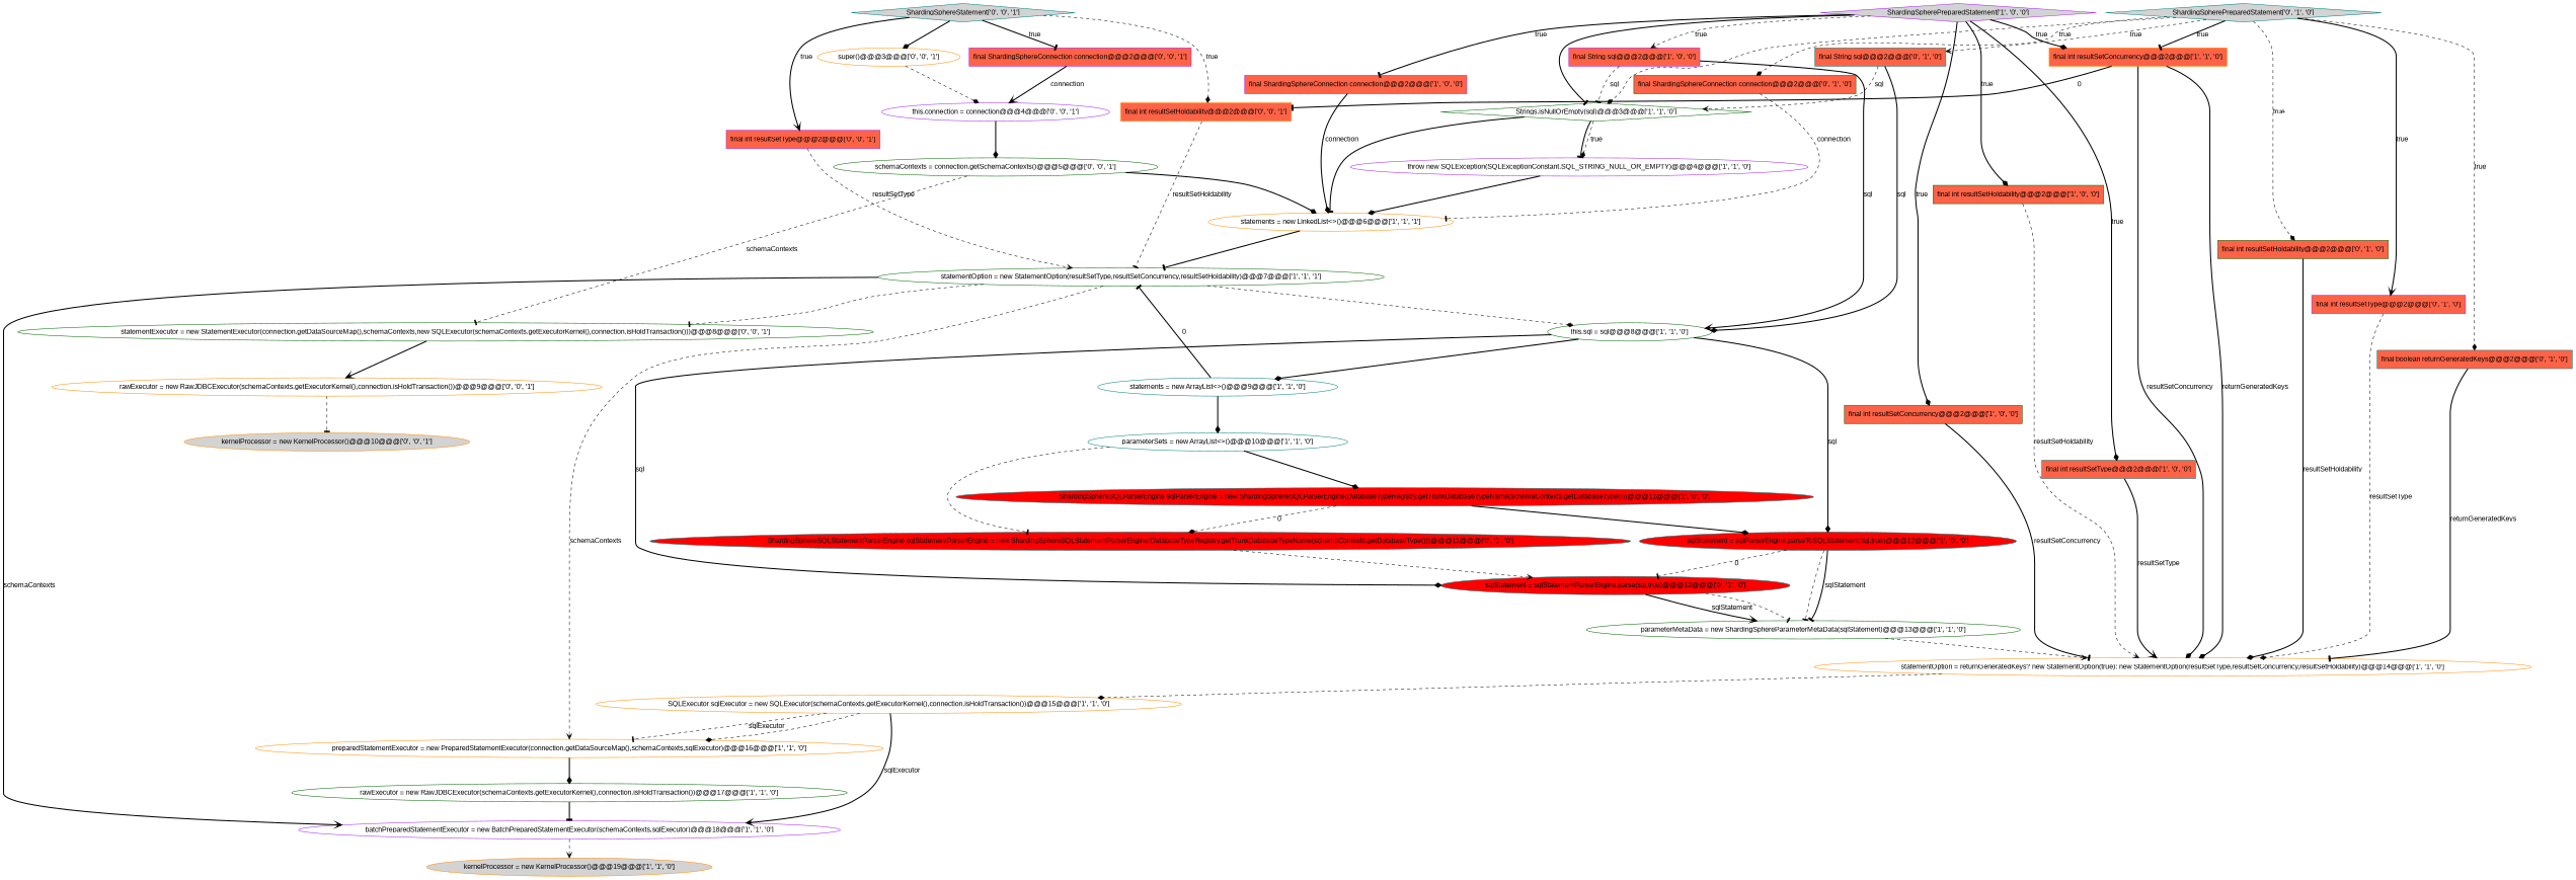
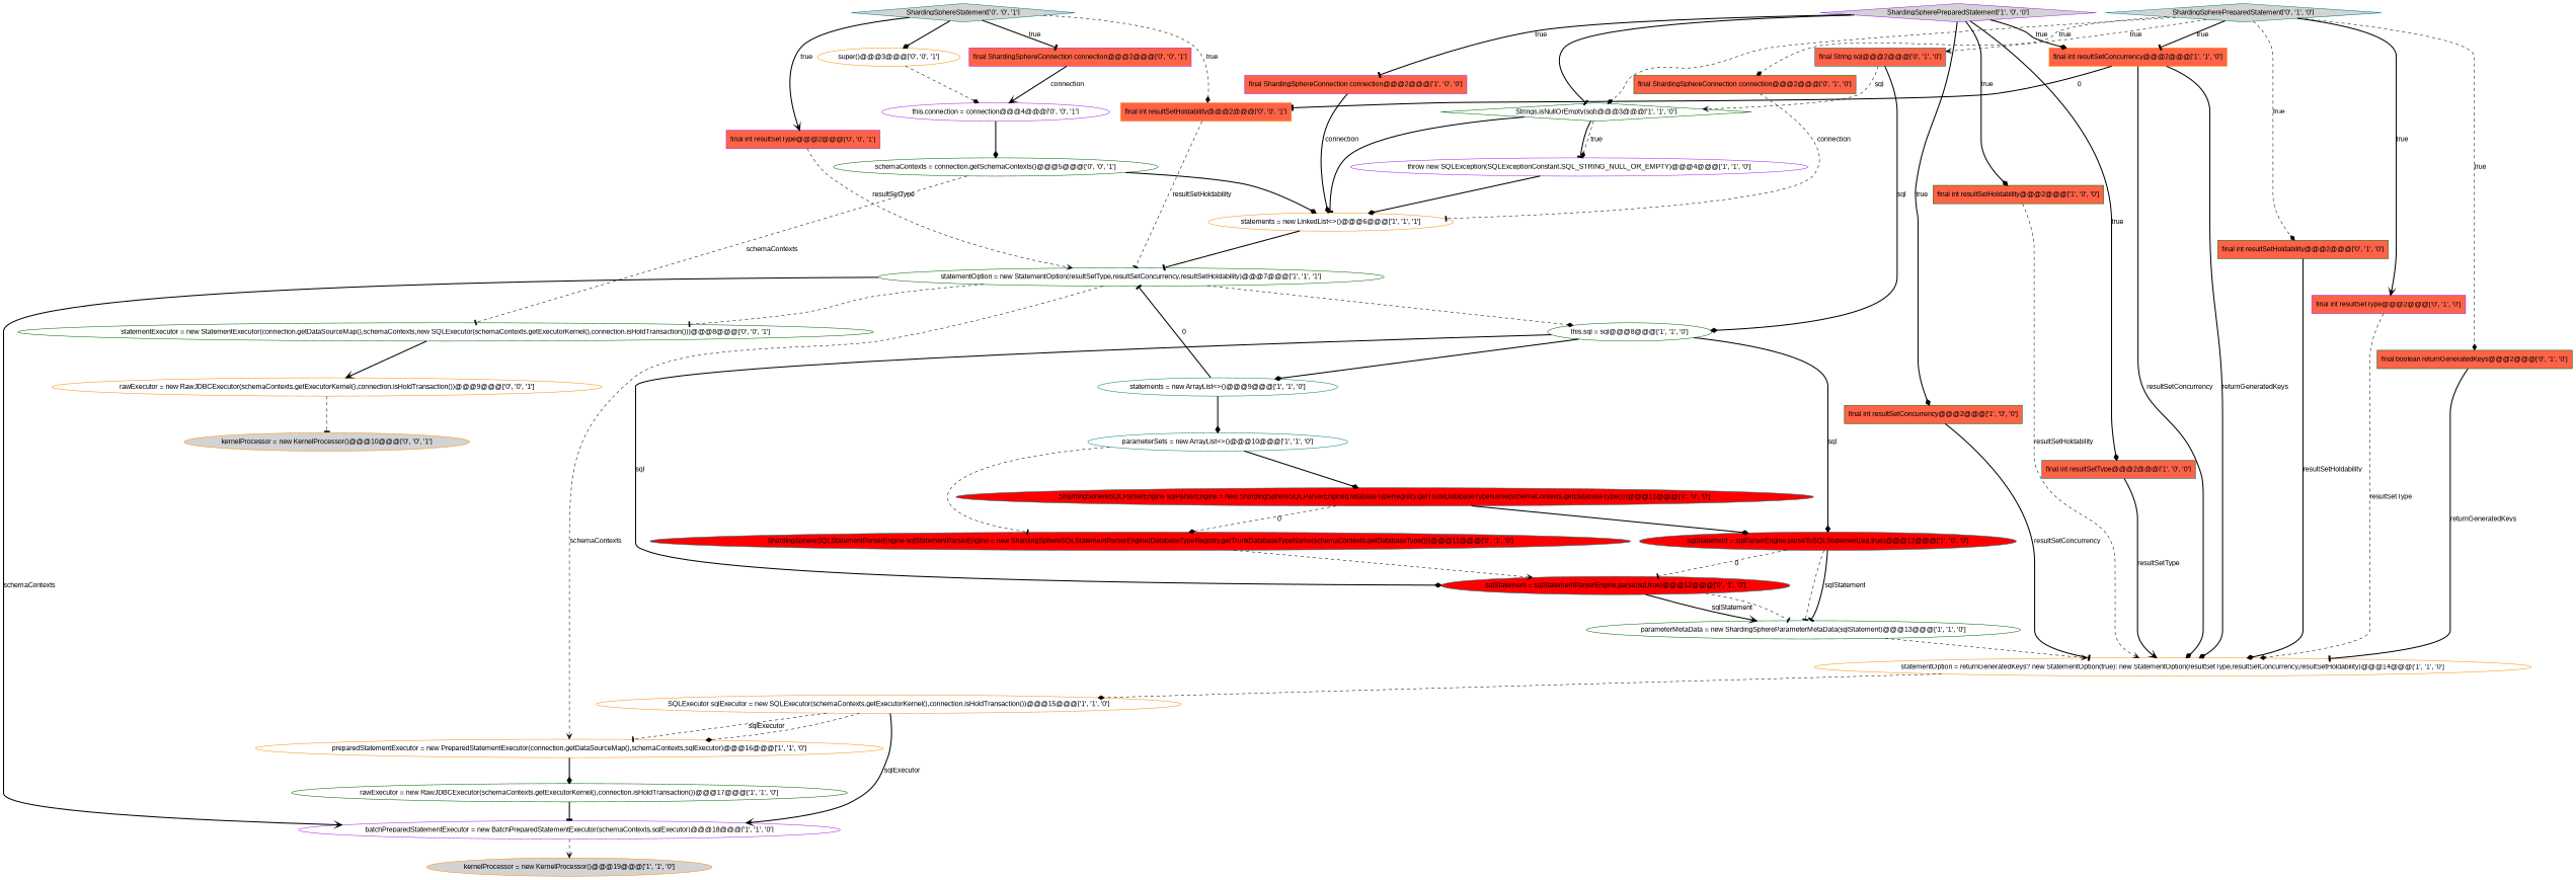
  digraph {
    fontname="Liberation Sans"
    node [color=darkgreen fillcolor=white fontname="Liberation Sans" shape=ellipse style=filled]
    edge [arrowhead=diamond fontname="Liberation Sans" style=bold]
    n1 [fillcolor=tomato label="final ShardingSphereConnection connection@@@2@@@['0', '1', '0']" shape=box]
    n2 [color=darkorange label="statements = new LinkedList<>()@@@6@@@['1', '1', '1']"]
    n3 [label="statementOption = new StatementOption(resultSetType,resultSetConcurrency,resultSetHoldability)@@@7@@@['1', '1', '1']"]
    n4 [color=darkorange fillcolor=tomato label="final int resultSetConcurrency@@@2@@@['1', '1', '0']" shape=box]
    n5 [color=darkorange label="statementOption = returnGeneratedKeys? new StatementOption(true): new StatementOption(resultSetType,resultSetConcurrency,resultSetHoldability)@@@14@@@['1', '1', '0']"]
    n6 [color=darkorange fillcolor=tomato label="final int resultSetHoldability@@@2@@@['0', '0', '1']" shape=box]
    n7 [color=darkorange label="SQLExecutor sqlExecutor = new SQLExecutor(schemaContexts.getExecutorKernel(),connection.isHoldTransaction())@@@15@@@['1', '1', '0']"]
    n8 [fillcolor=tomato label="final int resultSetHoldability@@@2@@@['1', '0', '0']" shape=box]
    n9 [color=purple label="batchPreparedStatementExecutor = new BatchPreparedStatementExecutor(schemaContexts,sqlExecutor)@@@18@@@['1', '1', '0']"]
    n10 [color=darkorange fillcolor=lightgray label="kernelProcessor = new KernelProcessor()@@@19@@@['1', '1', '0']"]
    n11 [color=purple fillcolor=tomato label="final ShardingSphereConnection connection@@@2@@@['0', '0', '1']" shape=box]
    n12 [color=purple label="this.connection = connection@@@4@@@['0', '0', '1']"]
    n13 [label="schemaContexts = connection.getSchemaContexts()@@@5@@@['0', '0', '1']"]
    n14 [label="statementExecutor = new StatementExecutor(connection.getDataSourceMap(),schemaContexts,new SQLExecutor(schemaContexts.getExecutorKernel(),connection.isHoldTransaction()))@@@8@@@['0', '0', '1']"]
    n15 [color=teal fillcolor=lightgray label="ShardingSphereStatement['0', '0', '1']" shape=diamond]
    n16 [color=darkorange label="super()@@@3@@@['0', '0', '1']"]
    n17 [color=purple fillcolor=tomato label="final int resultSetType@@@2@@@['0', '0', '1']" shape=box]
    n18 [color=darkorange label="preparedStatementExecutor = new PreparedStatementExecutor(connection.getDataSourceMap(),schemaContexts,sqlExecutor)@@@16@@@['1', '1', '0']"]
    n19 [color=darkorange fillcolor=lightgray label="kernelProcessor = new KernelProcessor()@@@10@@@['0', '0', '1']"]
    n20 [label="this.sql = sql@@@8@@@['1', '1', '0']"]
    n21 [color=purple fillcolor=lightgray label="ShardingSpherePreparedStatement['1', '0', '0']" shape=diamond]
-   n22 [color=purple fillcolor=tomato label="final String sql@@@2@@@['1', '0', '0']" shape=box]
    n23 [color=purple fillcolor=tomato label="final ShardingSphereConnection connection@@@2@@@['1', '0', '0']" shape=box]
    n24 [fillcolor=tomato label="final int resultSetConcurrency@@@2@@@['1', '0', '0']" shape=box]
    n25 [color=teal fillcolor=tomato label="final int resultSetType@@@2@@@['1', '0', '0']" shape=box]
    n26 [label="Strings.isNullOrEmpty(sql)@@@3@@@['1', '1', '0']" shape=diamond]
    n27 [color=purple label="throw new SQLException(SQLExceptionConstant.SQL_STRING_NULL_OR_EMPTY)@@@4@@@['1', '1', '0']"]
    n28 [color=teal fillcolor=red label="sqlStatement = sqlParserEngine.parseToSQLStatement(sql,true)@@@12@@@['1', '0', '0']"]
    n29 [color=teal label="statements = new ArrayList<>()@@@9@@@['1', '1', '0']"]
    n30 [color=teal fillcolor=red label="sqlStatement = sqlStatementParserEngine.parse(sql,true)@@@12@@@['0', '1', '0']"]
    n31 [label="parameterMetaData = new ShardingSphereParameterMetaData(sqlStatement)@@@13@@@['1', '1', '0']"]
    n32 [color=teal label="parameterSets = new ArrayList<>()@@@10@@@['1', '1', '0']"]
    n33 [fillcolor=tomato label="final int resultSetHoldability@@@2@@@['0', '1', '0']" shape=box]
    n34 [color=teal fillcolor=red label="ShardingSphereSQLParserEngine sqlParserEngine = new ShardingSphereSQLParserEngine(DatabaseTypeRegistry.getTrunkDatabaseTypeName(schemaContexts.getDatabaseType()))@@@11@@@['1', '0', '0']"]
    n35 [color=teal fillcolor=red label="ShardingSphereSQLStatementParserEngine sqlStatementParserEngine = new ShardingSphereSQLStatementParserEngine(DatabaseTypeRegistry.getTrunkDatabaseTypeName(schemaContexts.getDatabaseType()))@@@11@@@['0', '1', '0']"]
    n36 [label="rawExecutor = new RawJDBCExecutor(schemaContexts.getExecutorKernel(),connection.isHoldTransaction())@@@17@@@['1', '1', '0']"]
    n37 [color=purple fillcolor=tomato label="final int resultSetType@@@2@@@['0', '1', '0']" shape=box]
    n38 [color=darkorange label="rawExecutor = new RawJDBCExecutor(schemaContexts.getExecutorKernel(),connection.isHoldTransaction())@@@9@@@['0', '0', '1']"]
    n39 [color=teal fillcolor=tomato label="final String sql@@@2@@@['0', '1', '0']" shape=box]
-   n40 [color=teal fillcolor=tomato label="final boolean returnGeneratedKeys@@@2@@@['0', '1', '0']" shape=box]
+   n40 [fillcolor=tomato label="final boolean returnGeneratedKeys@@@2@@@['0', '1', '0']" shape=box]
    n41 [color=teal fillcolor=lightgray label="ShardingSpherePreparedStatement['0', '1', '0']" shape=diamond]
    n1 -> n2 [arrowhead=tee label=connection style=dashed]
    n2 -> n3 [arrowhead=tee]
    n3 -> n9 [arrowhead=vee label=schemaContexts]
    n3 -> n14 [arrowhead=tee style=dashed]
    n3 -> n18 [arrowhead=vee label=schemaContexts style=dashed]
    n3 -> n20 [style=dashed]
    n4 -> n5 [label=returnGeneratedKeys]
    n4 -> n5 [label=resultSetConcurrency]
    n4 -> n6 [arrowhead=tee label=0]
    n5 -> n7 [style=dashed]
    n6 -> n3 [arrowhead=tee label=resultSetHoldability style=dashed]
    n7 -> n9 [arrowhead=vee label=sqlExecutor]
    n7 -> n18 [arrowhead=tee label=sqlExecutor style=dashed]
    n7 -> n18 [style=dashed]
    n8 -> n5 [arrowhead=vee label=resultSetHoldability style=dashed]
    n9 -> n10 [arrowhead=vee style=dashed]
    n11 -> n12 [arrowhead=vee label=connection]
    n12 -> n13
    n13 -> n2
    n13 -> n14 [arrowhead=tee label=schemaContexts style=dashed]
    n14 -> n38 [arrowhead=vee]
    n15 -> n6 [label=true style=dashed]
    n15 -> n11 [arrowhead=tee label=true]
    n15 -> n16
    n15 -> n17 [arrowhead=vee label=true]
    n16 -> n12 [style=dashed]
    n17 -> n3 [arrowhead=vee label=resultSetType style=dashed]
    n18 -> n36
    n20 -> n28 [label=sql]
    n20 -> n29
    n20 -> n30 [label=sql]
    n21 -> n4 [label=true]
    n21 -> n8 [label=true]
-   n21 -> n22 [arrowhead=vee label=true style=dashed]
    n21 -> n23 [arrowhead=tee label=true]
    n21 -> n24 [label=true]
    n21 -> n25 [label=true]
    n21 -> n26 [arrowhead=tee]
-   n22 -> n20 [arrowhead=vee label=sql]
-   n22 -> n26 [arrowhead=tee label=sql style=dashed]
    n23 -> n2 [label=connection]
    n24 -> n5 [arrowhead=tee label=resultSetConcurrency]
    n25 -> n5 [arrowhead=vee label=resultSetType]
    n26 -> n2 [arrowhead=tee]
    n26 -> n27 [arrowhead=tee]
    n26 -> n27 [label=true style=dashed]
    n27 -> n2
    n28 -> n30 [arrowhead=tee label=0 style=dashed]
    n28 -> n31 [arrowhead=tee style=dashed]
    n28 -> n31 [arrowhead=tee label=sqlStatement]
    n29 -> n3 [arrowhead=tee label=0]
    n29 -> n32
    n30 -> n31 [arrowhead=vee label=sqlStatement]
    n30 -> n31 [arrowhead=tee style=dashed]
    n31 -> n5 [arrowhead=vee style=dashed]
    n32 -> n34
    n32 -> n35 [arrowhead=tee style=dashed]
    n33 -> n5 [label=resultSetHoldability]
    n34 -> n28
    n34 -> n35 [label=0 style=dashed]
    n35 -> n30 [arrowhead=vee style=dashed]
    n36 -> n9 [arrowhead=tee]
    n37 -> n5 [label=resultSetType style=dashed]
    n38 -> n19 [arrowhead=tee style=dashed]
    n39 -> n20 [label=sql]
    n39 -> n26 [arrowhead=vee label=sql style=dashed]
    n40 -> n5 [arrowhead=tee label=returnGeneratedKeys]
    n41 -> n1 [label=true style=dashed]
    n41 -> n4 [arrowhead=tee label=true]
    n41 -> n26 [style=dashed]
    n41 -> n33 [label=true style=dashed]
    n41 -> n37 [arrowhead=vee label=true]
    n41 -> n39 [arrowhead=vee label=true style=dashed]
    n41 -> n40 [label=true style=dashed]
  }
